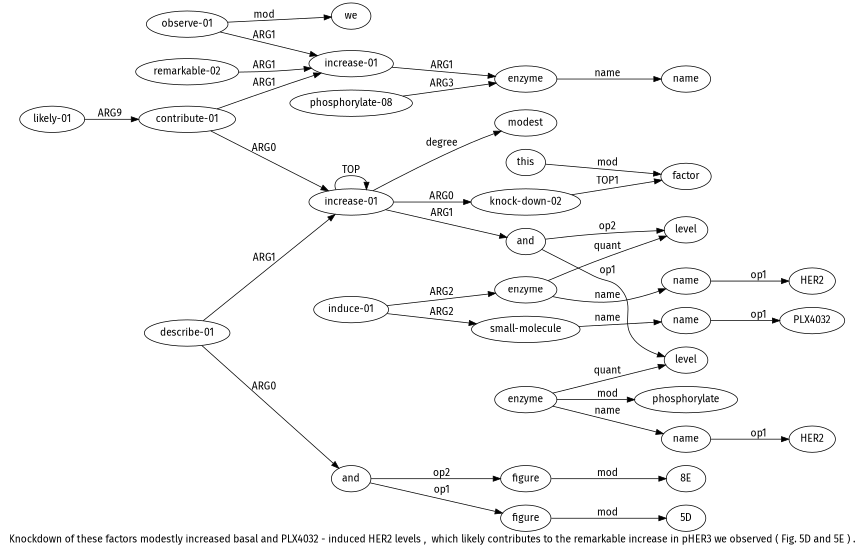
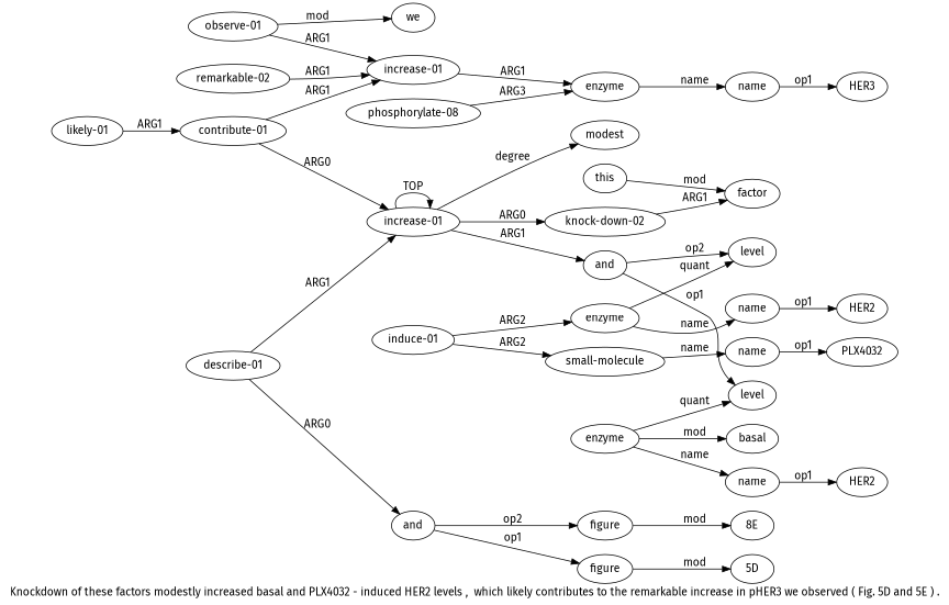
  digraph {
    fontname="Fira Sans"
    label="Knockdown of these factors modestly increased basal and PLX4032 - induced HER2 levels ,  which likely contributes to the remarkable increase in pHER3 we observed ( Fig. 5D and 5E ) ."
    rankdir=LR
    node [color=black fontname="Fira Sans" gold_ind=-1 gold_label=name test_ind=-1 test_label=name]
    edge [color=black fontname="Fira Sans" gold_label=ARG1 test_label=ARG1]
    n1 [gold_ind=20 gold_label="phosphorylate-01" label="phosphorylate-08" test_ind=20 test_label="phosphorylate-01"]
    n2 [gold_ind=18 gold_label=enzyme label=enzyme test_ind=18 test_label=enzyme]
    n3 [gold_ind=19 label=name test_ind=19]
+   n4 [gold_label=HER3 label=HER3 test_label=HER3]
    n5 [gold_ind=21 gold_label="observe-01" label="observe-01" test_ind=21 test_label="observe-01"]
    n6 [gold_ind=22 gold_label=we label=we test_ind=22 test_label=we]
    n7 [gold_ind=17 gold_label="increase-01" label="increase-01" test_ind=17 test_label="increase-01"]
    n8 [gold_ind=23 gold_label="remarkable-02" label="remarkable-02" test_ind=23 test_label="remarkable-02"]
    n9 [gold_ind=24 gold_label="likely-01" label="likely-01" test_ind=24 test_label="likely-01"]
    n10 [gold_ind=16 gold_label="contribute-01" label="contribute-01" test_ind=16 test_label="contribute-01"]
    n11 [gold_ind=0 gold_label="increase-01" label="increase-01" test_ind=0 test_label="increase-01"]
    n12 [gold_ind=15 gold_label=modest label=modest test_ind=15 test_label=modest]
    n13 [gold_ind=1 gold_label="knock-down-02" label="knock-down-02" test_ind=1 test_label="knock-down-02"]
    n14 [gold_ind=4 gold_label=and label=and test_ind=4 test_label=and]
    n15 [gold_ind=25 gold_label="describe-01" label="describe-01" test_ind=25 test_label="describe-01"]
    n16 [gold_ind=26 gold_label=and label=and test_ind=26 test_label=and]
    n17 [gold_ind=27 gold_label=figure label=figure test_ind=27 test_label=figure]
    n18 [gold_ind=28 gold_label=figure label=figure test_ind=28 test_label=figure]
    n19 [gold_label="5D" label="5D" test_label="5D"]
    n20 [gold_label="5E" label="8E" test_label="5E"]
    n21 [gold_ind=2 gold_label=factor label=factor test_ind=2 test_label=factor]
    n22 [gold_ind=9 gold_label=level label=level test_ind=9 test_label=level]
    n23 [gold_ind=5 gold_label=level label=level test_ind=5 test_label=level]
    n24 [gold_label=HER2 label=HER2 test_label=HER2]
    n25 [gold_label=PLX4032 label=PLX4032 test_label=PLX4032]
    n26 [gold_ind=14 label=name test_ind=14]
    n27 [gold_ind=11 label=name test_ind=11]
    n28 [gold_ind=10 gold_label=enzyme label=enzyme test_ind=10 test_label=enzyme]
    n29 [gold_ind=13 gold_label="small-molecule" label="small-molecule" test_ind=13 test_label="small-molecule"]
    n30 [gold_ind=12 gold_label="induce-01" label="induce-01" test_ind=12 test_label="induce-01"]
    n31 [gold_ind=3 gold_label=this label=this test_ind=3 test_label=this]
    n32 [gold_ind=7 label=name test_ind=7]
    n33 [gold_label=HER2 label=HER2 test_label=HER2]
    n34 [gold_ind=6 gold_label=enzyme label=enzyme test_ind=6 test_label=enzyme]
-   n35 [gold_ind=8 gold_label=basal label=phosphorylate test_ind=8 test_label=basal]
+   n35 [gold_ind=8 gold_label=basal label=basal test_ind=8 test_label=basal]
    n1 -> n2 [gold_label=ARG3 label=ARG3 test_label=ARG3]
    n2 -> n3 [gold_label=name label=name test_label=name]
+   n3 -> n4 [gold_label=op1 label=op1 test_label=op1]
    n5 -> n6 [gold_label=ARG0 label=mod test_label=ARG0]
    n5 -> n7 [label=ARG1]
    n7 -> n2 [label=ARG1]
    n8 -> n7 [label=ARG1]
-   n9 -> n10 [label=ARG9]
+   n9 -> n10 [label=ARG1]
    n10 -> n7 [label=ARG1]
    n10 -> n11 [gold_label=ARG0 label=ARG0 test_label=ARG0]
    n11 -> n11 [gold_label=TOP label=TOP test_label=TOP]
    n11 -> n12 [gold_label=degree label=degree test_label=degree]
    n11 -> n13 [gold_label=ARG0 label=ARG0 test_label=ARG0]
    n11 -> n14 [label=ARG1]
-   n13 -> n21 [label=TOP1]
+   n13 -> n21 [label=ARG1]
    n14 -> n22 [gold_label=op2 label=op2 test_label=op2]
    n14 -> n23 [gold_label=op1 label=op1 test_label=op1]
    n15 -> n11 [label=ARG1]
    n15 -> n16 [gold_label=ARG0 label=ARG0 test_label=ARG0]
    n16 -> n17 [gold_label=op1 label=op1 test_label=op1]
    n16 -> n18 [gold_label=op2 label=op2 test_label=op2]
    n17 -> n19 [gold_label=mod label=mod test_label=mod]
    n18 -> n20 [gold_label=mod label=mod test_label=mod]
    n26 -> n25 [gold_label=op1 label=op1 test_label=op1]
    n27 -> n24 [gold_label=op1 label=op1 test_label=op1]
    n28 -> n22 [gold_label=quant label=quant test_label=quant]
    n28 -> n27 [gold_label=name label=name test_label=name]
    n29 -> n26 [gold_label=name label=name test_label=name]
    n30 -> n28 [gold_label=ARG2 label=ARG2 test_label=ARG2]
    n30 -> n29 [gold_label=ARG0 label=ARG2 test_label=ARG0]
    n31 -> n21 [gold_label=mod label=mod test_label=mod]
    n32 -> n33 [gold_label=op1 label=op1 test_label=op1]
    n34 -> n23 [gold_label=quant label=quant test_label=quant]
    n34 -> n32 [gold_label=name label=name test_label=name]
    n34 -> n35 [gold_label=mod label=mod test_label=mod]
  }
